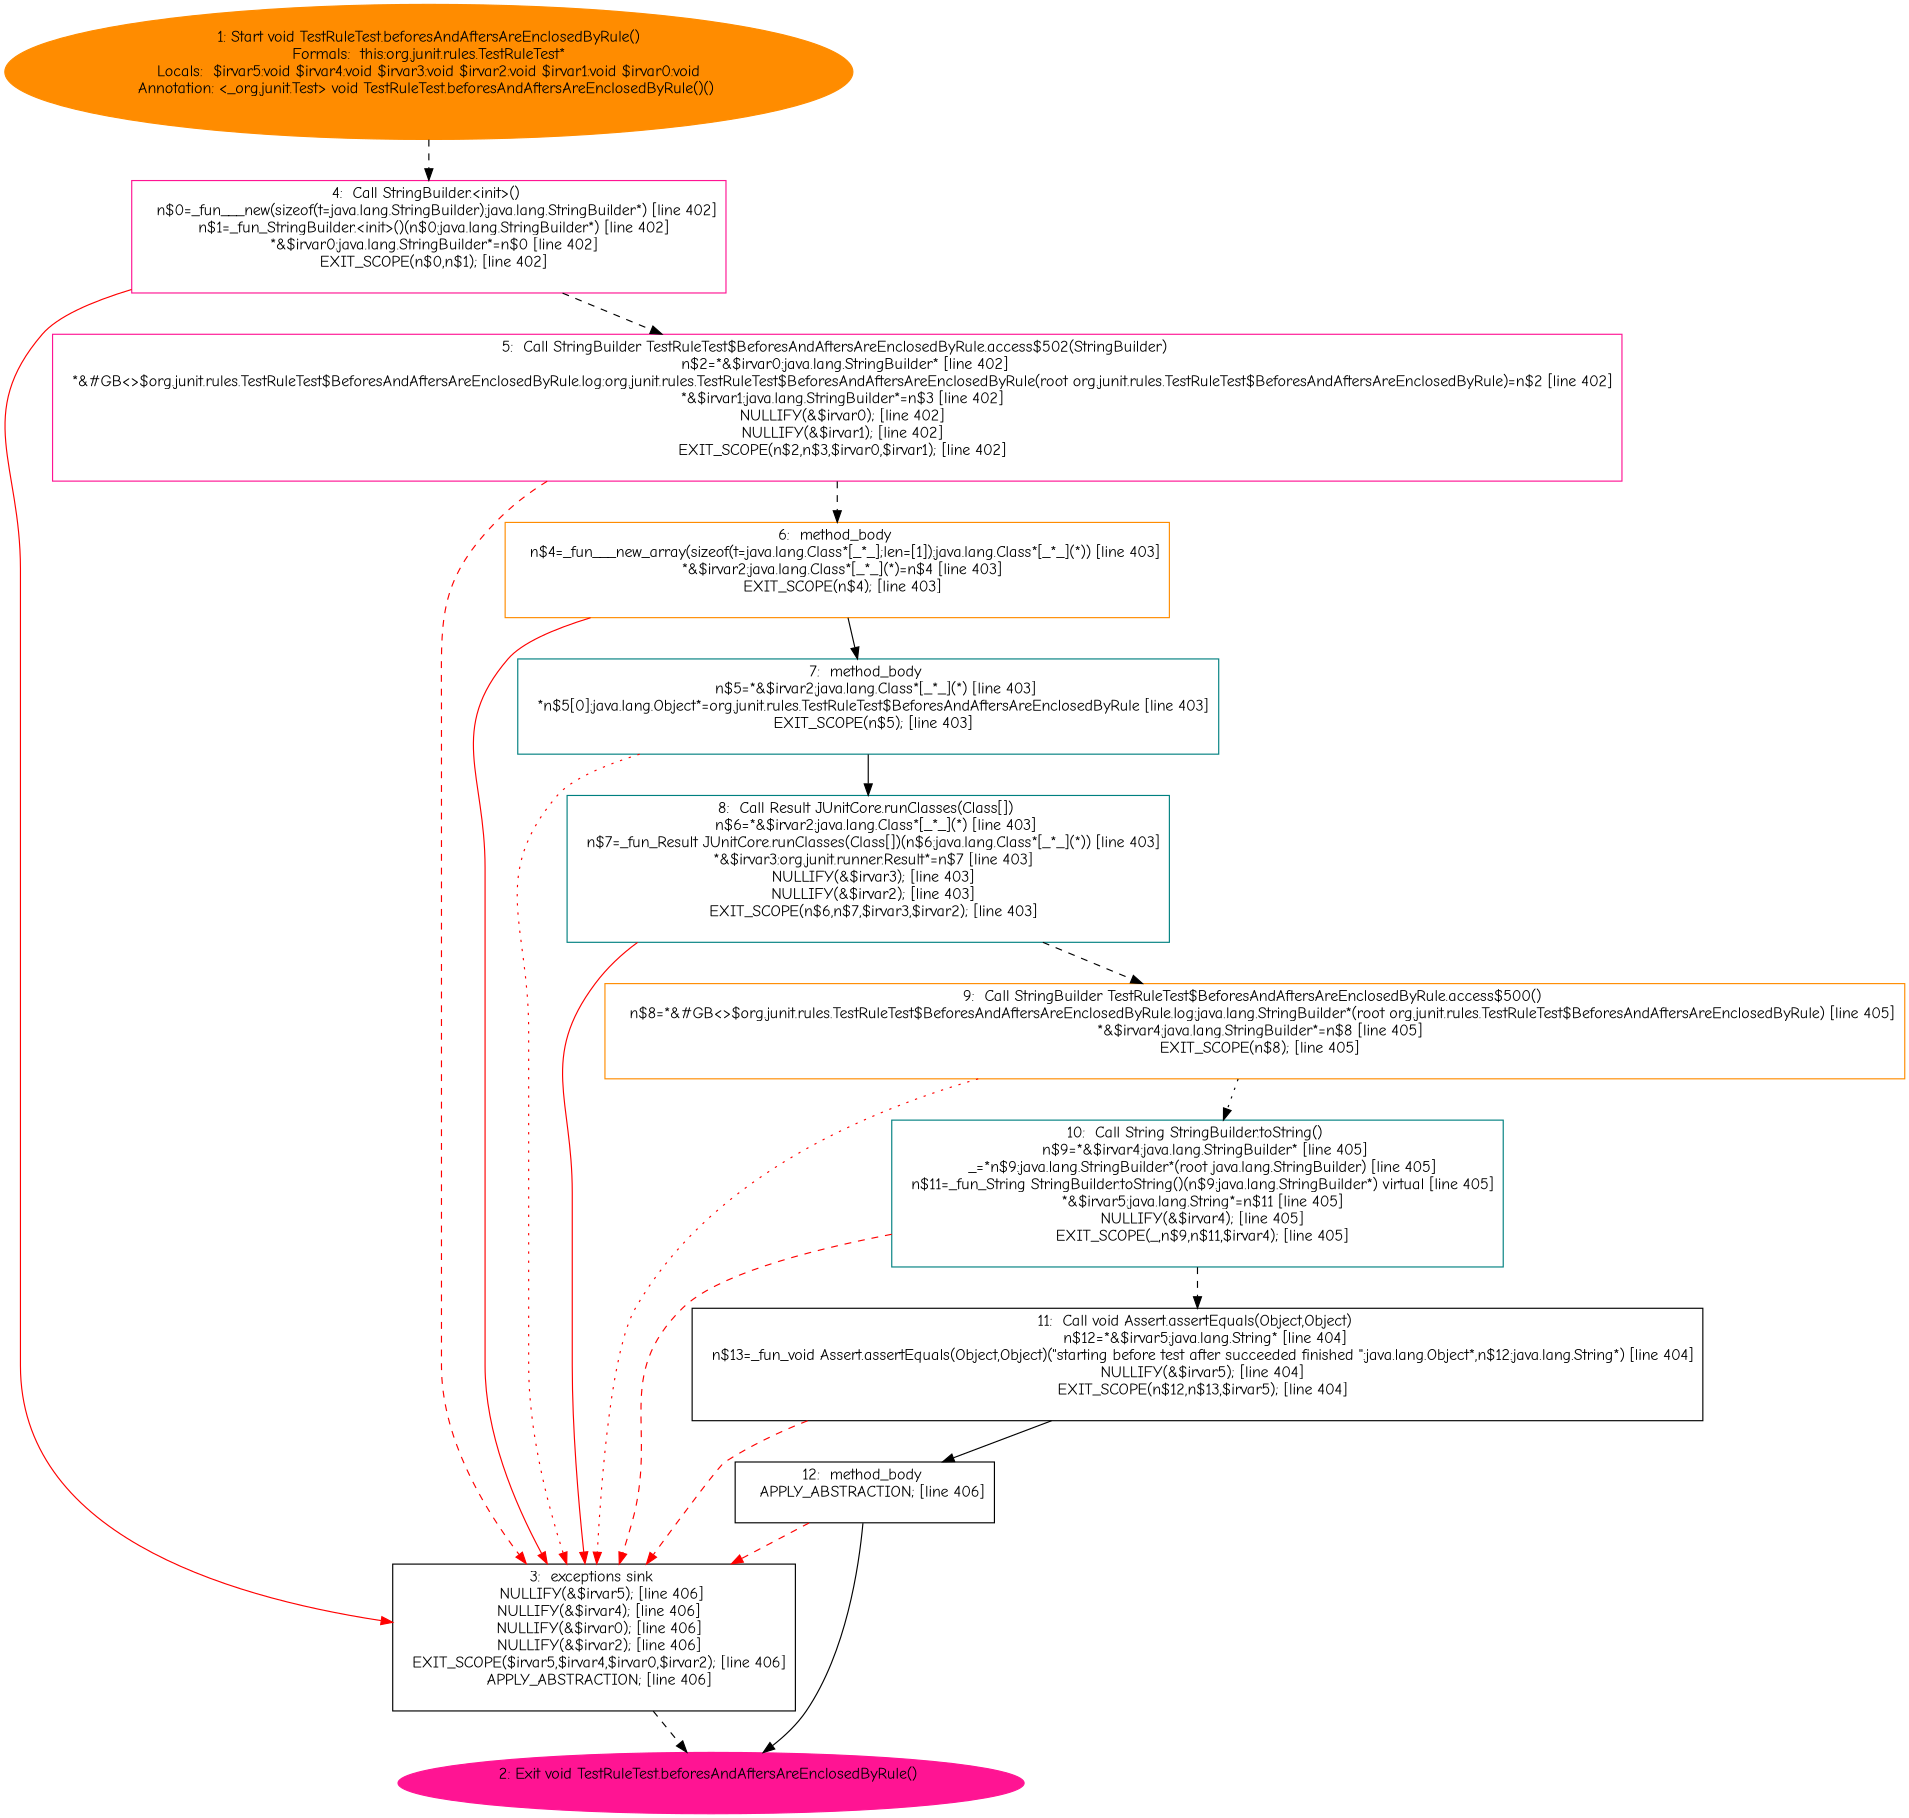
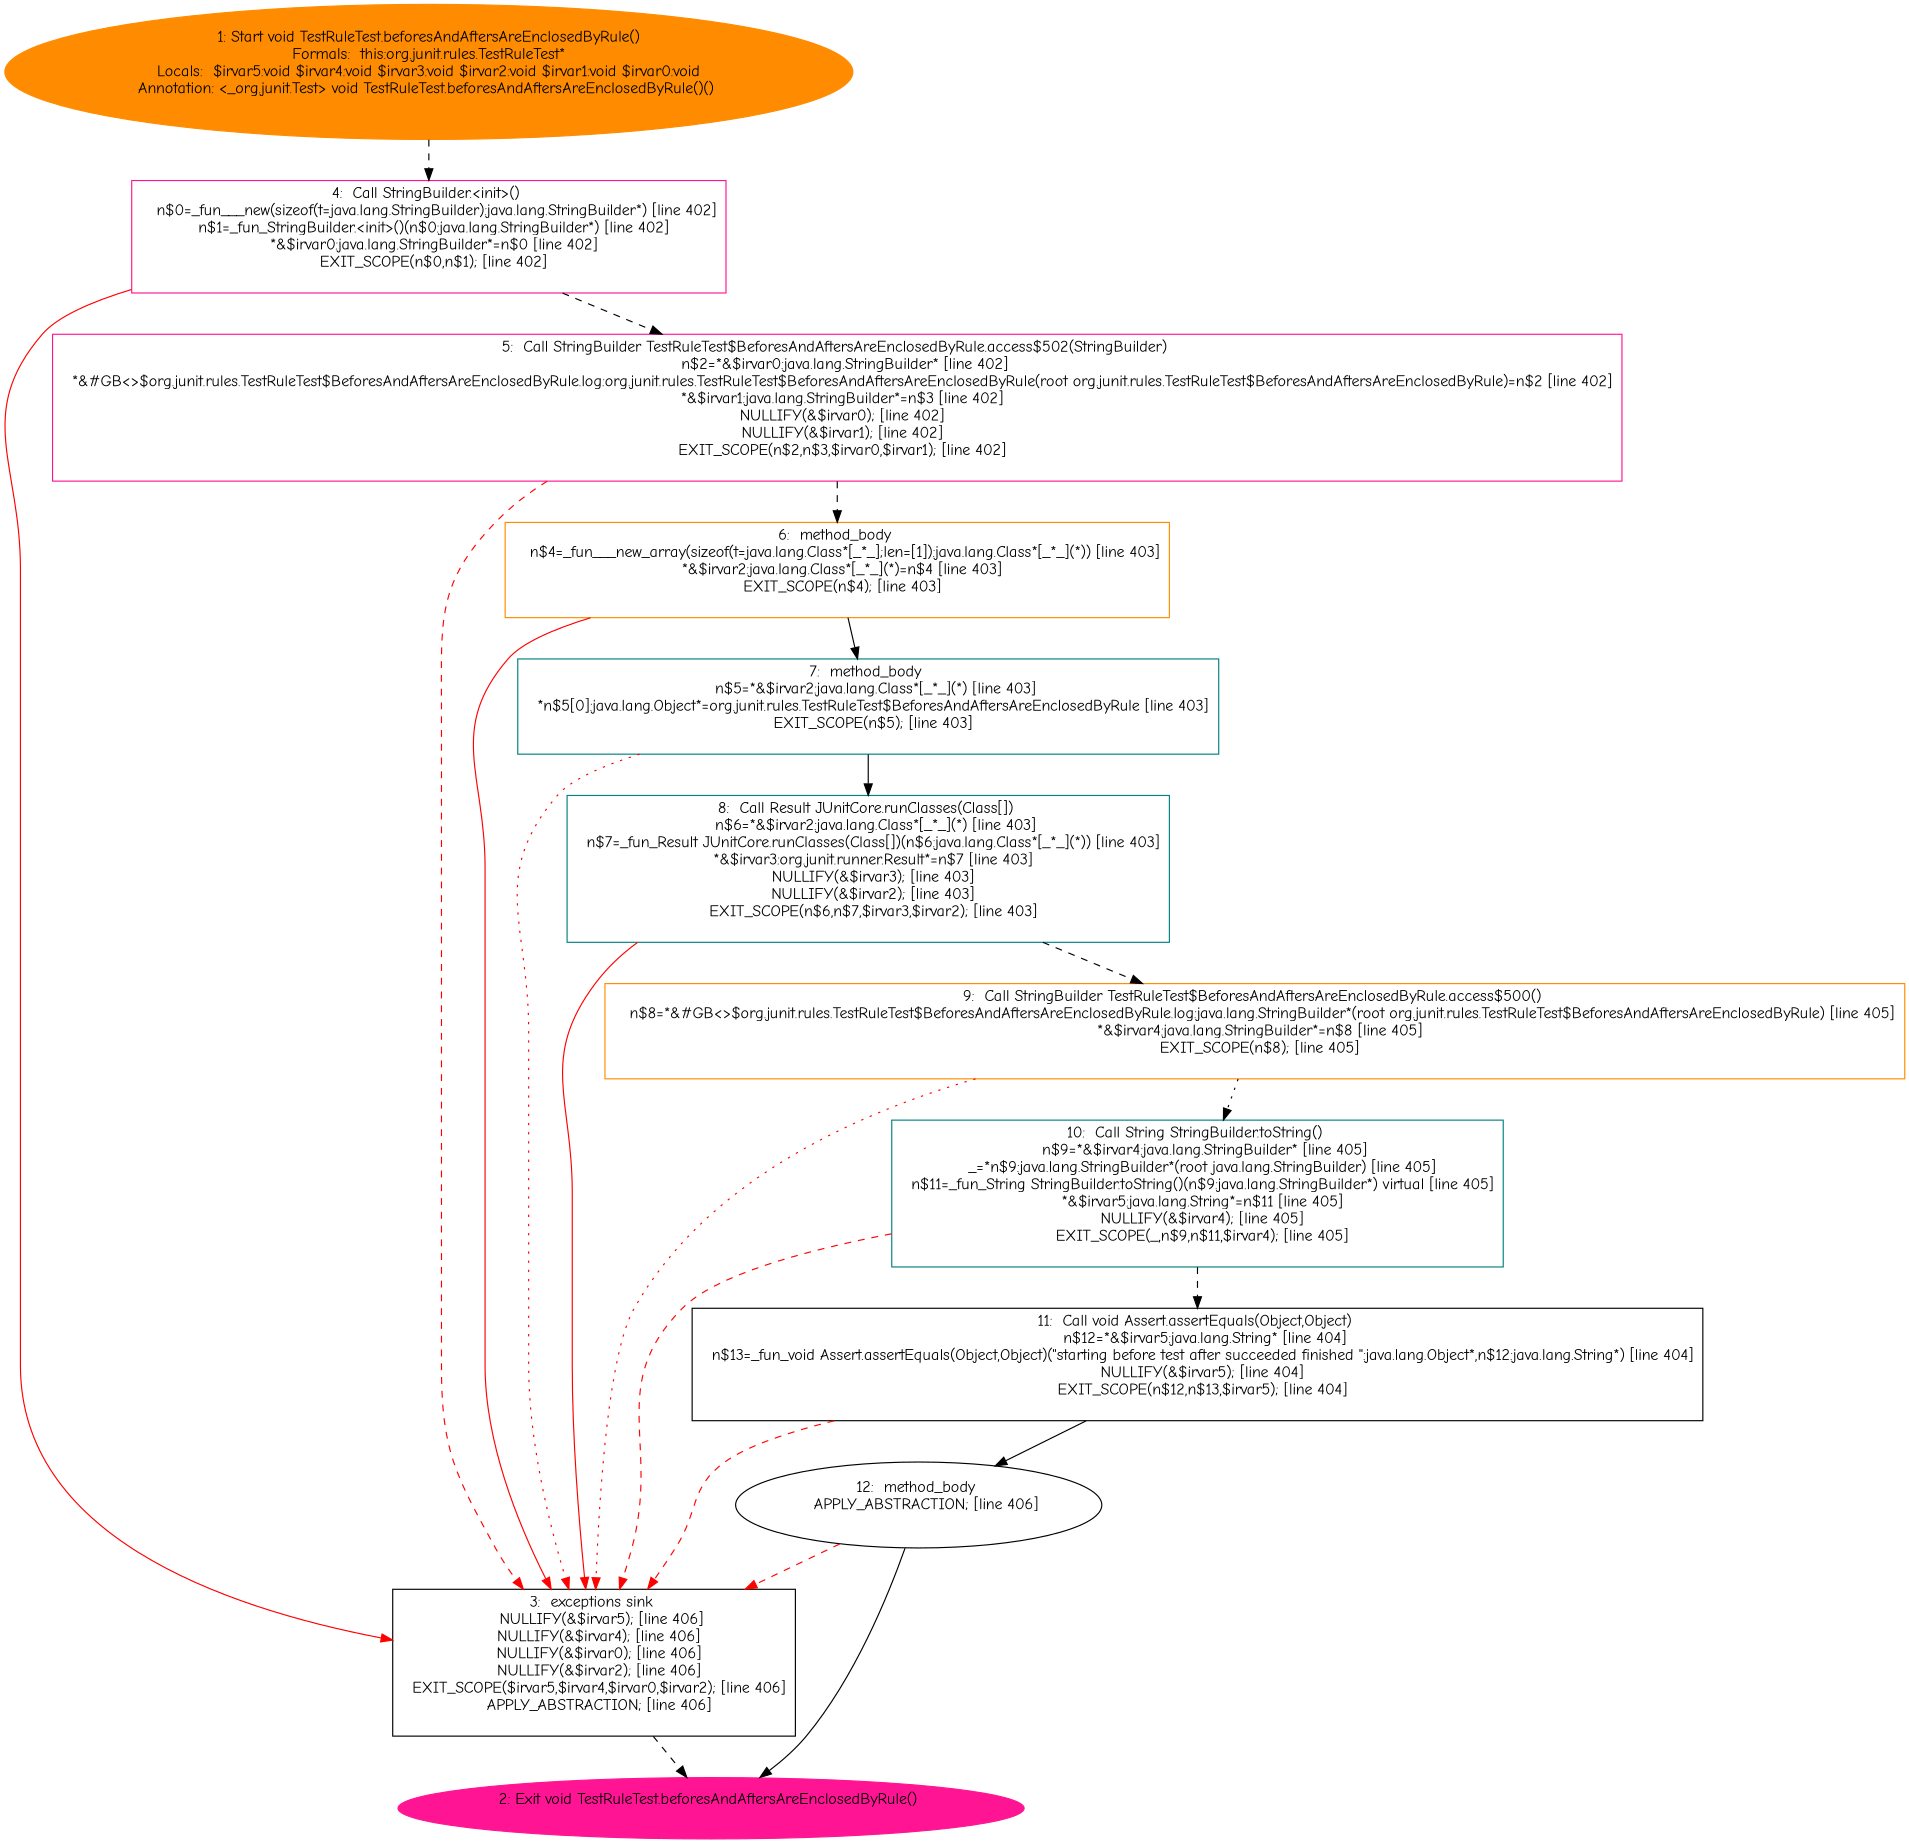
  digraph {
    fontname="Comic Neue"
    node [color=darkorange fontname="Comic Neue" shape=box]
    edge [style=dashed fontname="Comic Neue"]
    n1 [label="1: Start void TestRuleTest.beforesAndAftersAreEnclosedByRule()\nFormals:  this:org.junit.rules.TestRuleTest*\nLocals:  $irvar5:void $irvar4:void $irvar3:void $irvar2:void $irvar1:void $irvar0:void\nAnnotation: <_org.junit.Test> void TestRuleTest.beforesAndAftersAreEnclosedByRule()() \n  " style=filled shape=""]
    n2 [label="4:  Call StringBuilder.<init>() \n   n$0=_fun___new(sizeof(t=java.lang.StringBuilder):java.lang.StringBuilder*) [line 402]\n  n$1=_fun_StringBuilder.<init>()(n$0:java.lang.StringBuilder*) [line 402]\n  *&$irvar0:java.lang.StringBuilder*=n$0 [line 402]\n  EXIT_SCOPE(n$0,n$1); [line 402]\n " color=deeppink]
    n3 [label="3:  exceptions sink \n   NULLIFY(&$irvar5); [line 406]\n  NULLIFY(&$irvar4); [line 406]\n  NULLIFY(&$irvar0); [line 406]\n  NULLIFY(&$irvar2); [line 406]\n  EXIT_SCOPE($irvar5,$irvar4,$irvar0,$irvar2); [line 406]\n  APPLY_ABSTRACTION; [line 406]\n " color=black]
    n4 [label="5:  Call StringBuilder TestRuleTest$BeforesAndAftersAreEnclosedByRule.access$502(StringBuilder) \n   n$2=*&$irvar0:java.lang.StringBuilder* [line 402]\n  *&#GB<>$org.junit.rules.TestRuleTest$BeforesAndAftersAreEnclosedByRule.log:org.junit.rules.TestRuleTest$BeforesAndAftersAreEnclosedByRule(root org.junit.rules.TestRuleTest$BeforesAndAftersAreEnclosedByRule)=n$2 [line 402]\n  *&$irvar1:java.lang.StringBuilder*=n$3 [line 402]\n  NULLIFY(&$irvar0); [line 402]\n  NULLIFY(&$irvar1); [line 402]\n  EXIT_SCOPE(n$2,n$3,$irvar0,$irvar1); [line 402]\n " color=deeppink]
    n5 [color=deeppink label="2: Exit void TestRuleTest.beforesAndAftersAreEnclosedByRule() \n  " style=filled shape=""]
    n6 [label="6:  method_body \n   n$4=_fun___new_array(sizeof(t=java.lang.Class*[_*_];len=[1]):java.lang.Class*[_*_](*)) [line 403]\n  *&$irvar2:java.lang.Class*[_*_](*)=n$4 [line 403]\n  EXIT_SCOPE(n$4); [line 403]\n "]
    n7 [label="7:  method_body \n   n$5=*&$irvar2:java.lang.Class*[_*_](*) [line 403]\n  *n$5[0]:java.lang.Object*=org.junit.rules.TestRuleTest$BeforesAndAftersAreEnclosedByRule [line 403]\n  EXIT_SCOPE(n$5); [line 403]\n " color=teal]
    n8 [label="8:  Call Result JUnitCore.runClasses(Class[]) \n   n$6=*&$irvar2:java.lang.Class*[_*_](*) [line 403]\n  n$7=_fun_Result JUnitCore.runClasses(Class[])(n$6:java.lang.Class*[_*_](*)) [line 403]\n  *&$irvar3:org.junit.runner.Result*=n$7 [line 403]\n  NULLIFY(&$irvar3); [line 403]\n  NULLIFY(&$irvar2); [line 403]\n  EXIT_SCOPE(n$6,n$7,$irvar3,$irvar2); [line 403]\n " color=teal]
    n9 [label="9:  Call StringBuilder TestRuleTest$BeforesAndAftersAreEnclosedByRule.access$500() \n   n$8=*&#GB<>$org.junit.rules.TestRuleTest$BeforesAndAftersAreEnclosedByRule.log:java.lang.StringBuilder*(root org.junit.rules.TestRuleTest$BeforesAndAftersAreEnclosedByRule) [line 405]\n  *&$irvar4:java.lang.StringBuilder*=n$8 [line 405]\n  EXIT_SCOPE(n$8); [line 405]\n "]
    n10 [label="10:  Call String StringBuilder.toString() \n   n$9=*&$irvar4:java.lang.StringBuilder* [line 405]\n  _=*n$9:java.lang.StringBuilder*(root java.lang.StringBuilder) [line 405]\n  n$11=_fun_String StringBuilder.toString()(n$9:java.lang.StringBuilder*) virtual [line 405]\n  *&$irvar5:java.lang.String*=n$11 [line 405]\n  NULLIFY(&$irvar4); [line 405]\n  EXIT_SCOPE(_,n$9,n$11,$irvar4); [line 405]\n " color=teal]
    n11 [label="11:  Call void Assert.assertEquals(Object,Object) \n   n$12=*&$irvar5:java.lang.String* [line 404]\n  n$13=_fun_void Assert.assertEquals(Object,Object)(\"starting before test after succeeded finished \":java.lang.Object*,n$12:java.lang.String*) [line 404]\n  NULLIFY(&$irvar5); [line 404]\n  EXIT_SCOPE(n$12,n$13,$irvar5); [line 404]\n " color=black]
-   n12 [label="12:  method_body \n   APPLY_ABSTRACTION; [line 406]\n " color=black]
+   n12 [label="12:  method_body \n   APPLY_ABSTRACTION; [line 406]\n " shape=ellipse color=black]
    n1 -> n2
    n2 -> n3 [color=red style=solid]
    n2 -> n4
    n3 -> n5
    n4 -> n3 [color=red]
    n4 -> n6
    n6 -> n3 [color=red style=solid]
    n6 -> n7 [style=solid]
    n7 -> n3 [color=red style=dotted]
    n7 -> n8 [style=solid]
    n8 -> n3 [color=red style=solid]
    n8 -> n9
    n9 -> n3 [color=red style=dotted]
    n9 -> n10 [style=dotted]
    n10 -> n3 [color=red]
    n10 -> n11
    n11 -> n3 [color=red]
    n11 -> n12 [style=solid]
    n12 -> n3 [color=red]
    n12 -> n5 [style=solid]
  }
